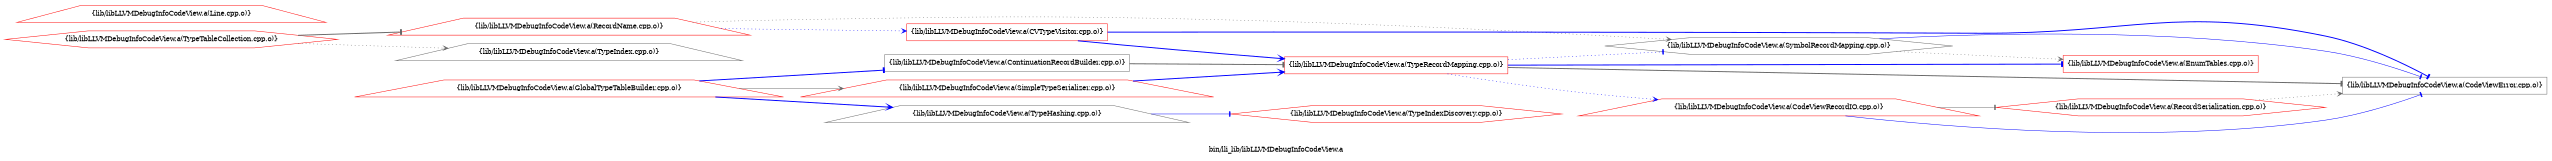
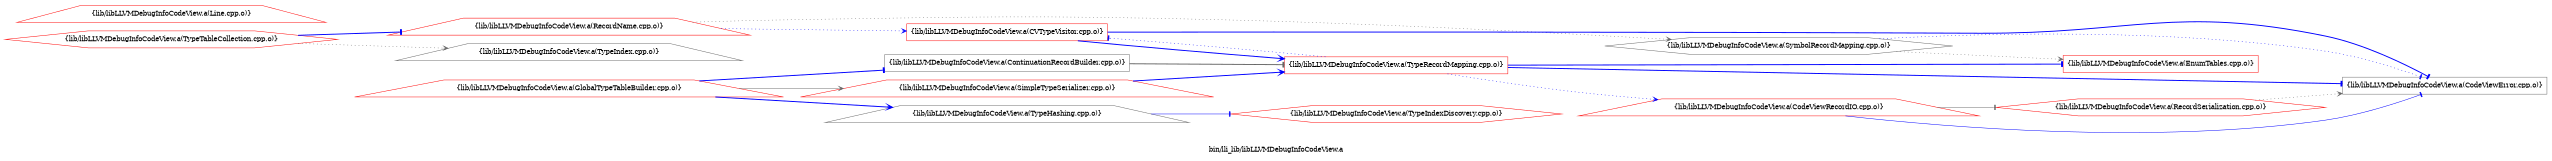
  digraph {
    label="bin/lli_lib/libLLVMDebugInfoCodeView.a"
    rankdir=LR
    node [color=red group=0 shape=trapezium]
    edge [arrowhead=tee color=blue style=bold]
    n1 [color=gray40 label="{lib/libLLVMDebugInfoCodeView.a(TypeIndex.cpp.o)}"]
    n2 [label="{lib/libLLVMDebugInfoCodeView.a(TypeTableCollection.cpp.o)}" shape=hexagon]
    n3 [label="{lib/libLLVMDebugInfoCodeView.a(RecordName.cpp.o)}"]
    n4 [label="{lib/libLLVMDebugInfoCodeView.a(CVTypeVisitor.cpp.o)}" shape=box]
    n5 [color=gray40 label="{lib/libLLVMDebugInfoCodeView.a(SymbolRecordMapping.cpp.o)}" shape=hexagon]
    n6 [color=gray40 label="{lib/libLLVMDebugInfoCodeView.a(CodeViewError.cpp.o)}" shape=box]
    n7 [label="{lib/libLLVMDebugInfoCodeView.a(TypeRecordMapping.cpp.o)}" shape=box]
    n8 [label="{lib/libLLVMDebugInfoCodeView.a(EnumTables.cpp.o)}" shape=box]
    n9 [label="{lib/libLLVMDebugInfoCodeView.a(CodeViewRecordIO.cpp.o)}"]
    n10 [label="{lib/libLLVMDebugInfoCodeView.a(RecordSerialization.cpp.o)}" shape=hexagon]
    n11 [color=gray40 label="{lib/libLLVMDebugInfoCodeView.a(ContinuationRecordBuilder.cpp.o)}" shape=box]
    n12 [label="{lib/libLLVMDebugInfoCodeView.a(GlobalTypeTableBuilder.cpp.o)}"]
    n13 [color=gray40 label="{lib/libLLVMDebugInfoCodeView.a(TypeHashing.cpp.o)}"]
    n14 [label="{lib/libLLVMDebugInfoCodeView.a(SimpleTypeSerializer.cpp.o)}"]
    n15 [label="{lib/libLLVMDebugInfoCodeView.a(TypeIndexDiscovery.cpp.o)}" shape=hexagon]
    n16 [label="{lib/libLLVMDebugInfoCodeView.a(Line.cpp.o)}"]
    n2 -> n1 [arrowhead=vee color=gray40 style=dotted]
-   n2 -> n3 [color=gray40]
+   n2 -> n3
    n3 -> n4 [arrowhead=vee style=dotted]
    n3 -> n5 [arrowhead=vee color=gray40 style=dotted]
    n4 -> n6
    n4 -> n7 [arrowhead=vee]
-   n5 -> n6 [style=solid]
+   n5 -> n6 [style=dotted]
    n5 -> n8 [arrowhead=vee color=gray40 style=dotted]
-   n7 -> n5 [style=dotted]
-   n7 -> n6 [color=gray40]
+   n7 -> n4 [style=dotted]
+   n7 -> n6
    n7 -> n8
    n7 -> n9 [arrowhead=vee style=dotted]
    n9 -> n6 [style=solid]
    n9 -> n10 [color=gray40 style=solid]
    n10 -> n6 [arrowhead=vee color=gray40 style=dotted]
    n11 -> n7 [color=gray40]
    n12 -> n11
    n12 -> n13 [arrowhead=vee]
    n12 -> n14 [arrowhead=vee color=gray40 style=solid]
    n13 -> n15 [style=solid]
    n14 -> n7 [arrowhead=vee]
  }
